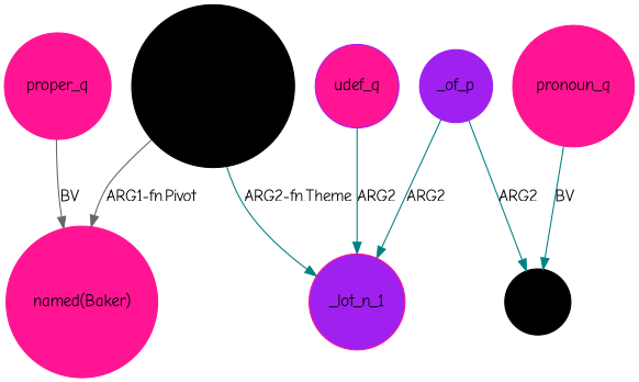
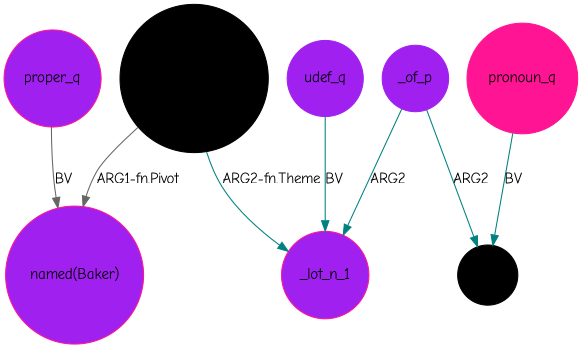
  digraph {
    fontname="Comic Neue"
    node [color=deeppink fontname="Comic Neue" shape=circle style=filled]
    edge [color=teal fontname="Comic Neue"]
    "_have_v_1-fn.IN" [color=black]
    _lot_n_1 [fillcolor=purple]
-   "named(Baker)"
+   "named(Baker)" [fillcolor=purple]
    _of_p [color=purple]
    pron [color=black]
-   udef_q [color=purple fillcolor=deeppink]
-   proper_q
+   udef_q [color=purple]
+   proper_q [fillcolor=purple]
    pronoun_q
    "_have_v_1-fn.IN" -> _lot_n_1 [label="ARG2-fn.Theme"]
    "_have_v_1-fn.IN" -> "named(Baker)" [color=gray40 label="ARG1-fn.Pivot"]
    _of_p -> _lot_n_1 [label=ARG2]
    _of_p -> pron [label=ARG2]
-   udef_q -> _lot_n_1 [label=ARG2]
+   udef_q -> _lot_n_1 [label=BV]
    proper_q -> "named(Baker)" [color=gray40 label=BV]
    pronoun_q -> pron [label=BV]
  }
